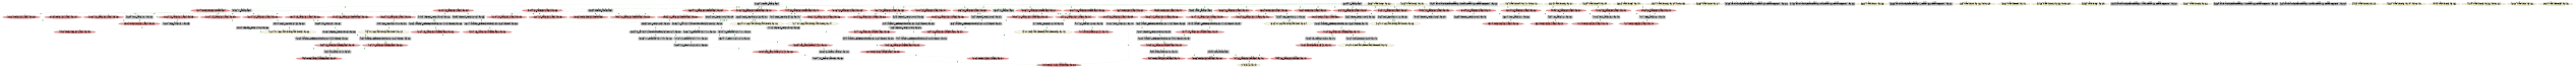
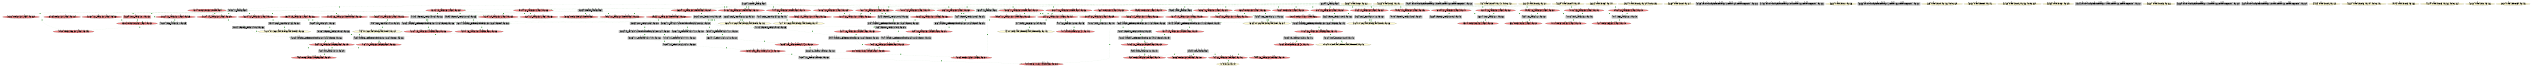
  digraph {
    node [fillcolor=lightcoral shape=ellipse style=filled]
    edge [color=forestgreen fontcolor=forestgreen style=dotted]
    n1 [fillcolor=lemonchiffon label="[44/45]  br i1 %cmp7, label %for.body8, label %for.end19, !dbg !1347"]
    n2 [fillcolor=grey label="[46/53]  %arrayidx32 = getelementptr inbounds i32, i32* %38, i64 %idxprom31, !dbg !1383" shape=rectangle]
    n3 [label="[47/52]  %40 = load i32, i32* %arrayidx32, align 4, !dbg !1383"]
    n4 [fillcolor=grey label="[48/51]  %add = add i32 %45, %40, !dbg !1391" shape=rectangle]
    n5 [fillcolor=grey label="[37/42]  %arrayidx14 = getelementptr inbounds i32*, i32** %26, i64 %idxprom13, !dbg !1352" shape=rectangle]
    n6 [label="[38/41]  %28 = load i32*, i32** %arrayidx14, align 8, !dbg !1352"]
    n7 [fillcolor=grey label="[39/40]  %arrayidx16 = getelementptr inbounds i32, i32* %28, i64 %idxprom15, !dbg !1352" shape=rectangle]
    n8 [fillcolor=lemonchiffon label="[61/62]  br i1 %cmp4, label %for.body5, label %for.end22, !dbg !1338"]
    n9 [label="[130/135]  %7 = load i32, i32* %vsize.addr, align 4, !dbg !1317"]
    n10 [fillcolor=grey label="[131/134]  %cmp = icmp ult i32 %6, %7, !dbg !1318" shape=rectangle]
    n11 [fillcolor=lemonchiffon label="[132/133]  br i1 %cmp, label %for.body, label %for.end, !dbg !1319"]
    n12 [fillcolor=lemonchiffon label="[76/77]  br i1 %cmp50, label %for.body51, label %for.end56, !dbg !1414"]
    n13 [fillcolor=lemonchiffon label="[350/351]  br label %for.inc20, !dbg !1361"]
    n14 [fillcolor=grey label="[274/275]  %idxprom33 = zext i32 %42 to i64, !dbg !1388" shape=rectangle]
    n15 [fillcolor=grey label="[160/165]  %arrayidx34 = getelementptr inbounds i32*, i32** %41, i64 %idxprom33, !dbg !1388" shape=rectangle]
    n16 [label="[161/164]  %43 = load i32*, i32** %arrayidx34, align 8, !dbg !1388"]
    n17 [fillcolor=grey label="[234/241]  %2 = extractvalue { i64, i1 } %1, 1, !dbg !1310" shape=rectangle]
    n18 [fillcolor=grey label="[235/240]  %4 = select i1 %2, i64 -1, i64 %3, !dbg !1310" shape=rectangle]
    n19 [label="[236/239]  %call = call i8* @_Znam(i64 %4) #10, !dbg !1310"]
    n20 [fillcolor=lemonchiffon label="[342/343]  br label %for.inc46, !dbg !1402"]
    n21 [fillcolor=grey label="[196/197]  call void @llvm.dbg.declare(metadata i32* %hsize.addr, metadata !1320, metadata !DIExpression()), !dbg !1321" shape=rectangle]
    n22 [label="[16/17]  store i32 %inc55, i32* %i, align 4, !dbg !1420"]
    n23 [label="[20/23]  %25 = load i32, i32* %arrayidx12, align 4, !dbg !1348"]
    n24 [label="[21/22]  store i32 %25, i32* %arrayidx16, align 4, !dbg !1355"]
    n25 [fillcolor=lemonchiffon label="[14/15]  br label %for.cond49, !dbg !1421, !llvm.loop !1422"]
    n26 [fillcolor=lemonchiffon label="[312/313]  br label %for.cond26, !dbg !1377"]
    n27 [label="[58/59]  %45 = load i32, i32* %arrayidx36, align 4, !dbg !1391"]
    n28 [label="[49/50]  store i32 %add, i32* %arrayidx36, align 4, !dbg !1391"]
    n29 [fillcolor=lemonchiffon label="[348/349]  br label %for.cond49, !dbg !1409"]
    n30 [fillcolor=grey label="[237/238]  %5 = bitcast i8* %call to i32**, !dbg !1310" shape=rectangle]
    n31 [label="[187/188]  store i32** %5, i32*** %b, align 8, !dbg !1311"]
    n32 [fillcolor=grey label="[121/128]  %sub42 = sub i32 %50, 1, !dbg !1400" shape=rectangle]
    n33 [fillcolor=grey label="[122/127]  %idxprom43 = zext i32 %sub42 to i64, !dbg !1397" shape=rectangle]
    n34 [fillcolor=grey label="[123/126]  %arrayidx44 = getelementptr inbounds i32, i32* %49, i64 %idxprom43, !dbg !1397" shape=rectangle]
    n35 [fillcolor=grey label="[31/34]  %idxprom9 = zext i32 %22 to i64, !dbg !1348" shape=rectangle]
    n36 [fillcolor=grey label="[32/33]  %arrayidx10 = getelementptr inbounds i32*, i32** %21, i64 %idxprom9, !dbg !1348" shape=rectangle]
    n37 [label="[28/29]  %23 = load i32*, i32** %arrayidx10, align 8, !dbg !1348"]
    n38 [fillcolor=lemonchiffon label="[322/323]  br label %for.inc54, !dbg !1419"]
    n39 [label="[277/278]  %53 = load i32, i32* %i, align 4, !dbg !1403"]
    n40 [fillcolor=grey label="[110/113]  %inc47 = add i32 %53, 1, !dbg !1403" shape=rectangle]
    n41 [label="[111/112]  store i32 %inc47, i32* %i, align 4, !dbg !1403"]
    n42 [label="[190/193]  %48 = load i32, i32* %i, align 4, !dbg !1398"]
    n43 [fillcolor=grey label="[191/192]  %idxprom40 = zext i32 %48 to i64, !dbg !1397" shape=rectangle]
    n44 [fillcolor=grey label="[142/145]  %arrayidx41 = getelementptr inbounds i32*, i32** %47, i64 %idxprom40, !dbg !1397" shape=rectangle]
    n45 [fillcolor=lemonchiffon label="[340/341]  br label %for.cond26, !dbg !1394, !llvm.loop !1395"]
    n46 [fillcolor=lemonchiffon label="[338/339]  br label %for.cond, !dbg !1314"]
    n47 [fillcolor=grey label="[54/57]  %inc = add i32 %16, 1, !dbg !1327" shape=rectangle]
    n48 [label="[55/56]  store i32 %inc, i32* %i, align 4, !dbg !1327"]
    n49 [label="[173/174]  %47 = load i32**, i32*** %b, align 8, !dbg !1397"]
    n50 [label="[143/144]  %49 = load i32*, i32** %arrayidx41, align 8, !dbg !1397"]
    n51 [label="[279/280]  %60 = load i32, i32* %i, align 4, !dbg !1420"]
    n52 [fillcolor=grey label="[70/71]  %inc55 = add i32 %60, 1, !dbg !1420" shape=rectangle]
    n53 [fillcolor=grey label="[304/305]  call void @llvm.dbg.declare(metadata i32* %i, metadata !1324, metadata !DIExpression()), !dbg !1325" shape=rectangle]
    n54 [fillcolor=grey label="[162/163]  %arrayidx36 = getelementptr inbounds i32, i32* %43, i64 %idxprom35, !dbg !1388" shape=rectangle]
    n55 [fillcolor=grey label="[19/24]  %arrayidx12 = getelementptr inbounds i32, i32* %23, i64 %idxprom11, !dbg !1348" shape=rectangle]
    n56 [label="[249/256]  %8 = load i32, i32* %hsize.addr, align 4, !dbg !1320"]
    n57 [fillcolor=grey label="[250/255]  %conv1 = zext i32 %8 to i64, !dbg !1320" shape=rectangle]
    n58 [fillcolor=grey label="[251/254]  %9 = call { i64, i1 } @llvm.umul.with.overflow.i64(i64 %conv1, i64 4), !dbg !1322" shape=rectangle]
    n59 [label="[169/170]  %38 = load i32*, i32** %arrayidx30, align 8, !dbg !1383"]
    n60 [label="[94/99]  %52 = load i32, i32* %total, align 4, !dbg !1401"]
    n61 [fillcolor=grey label="[95/98]  %add45 = add i32 %52, %51, !dbg !1401" shape=rectangle]
    n62 [label="[96/97]  store i32 %add45, i32* %total, align 4, !dbg !1401"]
    n63 [fillcolor=grey label="[314/315]  call void @llvm.dbg.declare(metadata i32* %total, metadata !1322, metadata !DIExpression()), !dbg !1323" shape=rectangle]
    n64 [fillcolor=grey label="[212/213]  %idxprom35 = zext i32 %44 to i64, !dbg !1388" shape=rectangle]
    n65 [fillcolor=grey label="[18/25]  %idxprom11 = zext i32 %24 to i64, !dbg !1348" shape=rectangle]
    n66 [fillcolor=grey label="[139/140]  %cmp27 = icmp ult i32 %34, %35, !dbg !1381" shape=rectangle]
    n67 [fillcolor=lemonchiffon label="[106/107]  br i1 %cmp27, label %for.body28, label %for.end39, !dbg !1382"]
    n68 [fillcolor=grey label="[150/153]  %59 = bitcast i32* %58 to i8*, !dbg !1418" shape=rectangle]
    n69 [label="[151/152]  call void @_ZdaPv(i8* %59) #11, !dbg !1418"]
    n70 [label="[306/309]  %0 = load i32, i32* %vsize.addr, align 4, !dbg !1309"]
    n71 [fillcolor=grey label="[307/308]  %conv = zext i32 %0 to i64, !dbg !1309" shape=rectangle]
    n72 [fillcolor=grey label="[302/303]  %1 = call { i64, i1 } @llvm.umul.with.overflow.i64(i64 %conv, i64 8), !dbg !1310" shape=rectangle]
    n73 [fillcolor=lemonchiffon label="[336/337]  br label %for.inc17, !dbg !1356"]
    n74 [fillcolor=grey label="[9/12]  %62 = bitcast i32** %61 to i8*, !dbg !1425" shape=rectangle]
    n75 [label="[10/11]  call void @_ZdaPv(i8* %62) #11, !dbg !1425"]
    n76 [fillcolor=grey label="[207/208]  %idxprom31 = zext i32 %sub to i64, !dbg !1383" shape=rectangle]
    n77 [fillcolor=grey label="[204/231]  %j = alloca i32, align 4" shape=rectangle]
    n78 [label="[217/222]  %46 = load i32, i32* %j, align 4, !dbg !1393"]
    n79 [label="[138/141]  %34 = load i32, i32* %j, align 4, !dbg !1378"]
    n80 [label="[116/119]  %29 = load i32, i32* %j, align 4, !dbg !1354"]
    n81 [label="[227/230]  %30 = load i32, i32* %j, align 4, !dbg !1357"]
    n82 [label="[205/210]  %39 = load i32, i32* %j, align 4, !dbg !1386"]
    n83 [label="[223/224]  %19 = load i32, i32* %j, align 4, !dbg !1343"]
    n84 [label="[225/226]  store i32 %inc18, i32* %j, align 4, !dbg !1357"]
    n85 [label="[215/216]  store i32 0, i32* %j, align 4, !dbg !1339"]
    n86 [label="[219/220]  store i32 %inc38, i32* %j, align 4, !dbg !1393"]
    n87 [label="[26/27]  %24 = load i32, i32* %j, align 4, !dbg !1351"]
    n88 [label="[154/155]  store i32 1, i32* %j, align 4, !dbg !1374"]
    n89 [label="[120/129]  %50 = load i32, i32* %j, align 4, !dbg !1399"]
    n90 [label="[211/214]  %44 = load i32, i32* %j, align 4, !dbg !1390"]
    n91 [fillcolor=grey label="[218/221]  %inc38 = add i32 %46, 1, !dbg !1393" shape=rectangle]
    n92 [fillcolor=grey label="[117/118]  %idxprom15 = zext i32 %29 to i64, !dbg !1352" shape=rectangle]
    n93 [fillcolor=grey label="[206/209]  %sub = sub i32 %39, 1, !dbg !1387" shape=rectangle]
    n94 [fillcolor=grey label="[91/92]  %cmp7 = icmp ult i32 %19, %20, !dbg !1346" shape=rectangle]
    n95 [label="[124/125]  %51 = load i32, i32* %arrayidx44, align 4, !dbg !1397"]
    n96 [fillcolor=grey label="[332/333]  call void @llvm.dbg.declare(metadata i32* %j, metadata !1326, metadata !DIExpression()), !dbg !1327" shape=rectangle]
    n97 [fillcolor=lemonchiffon label="[68/69]  br label %for.cond, !dbg !1328, !llvm.loop !1329"]
    n98 [fillcolor=grey label="[288/289]  %idxprom52 = zext i32 %57 to i64, !dbg !1415" shape=rectangle]
    n99 [fillcolor=grey label="[176/183]  %arrayidx53 = getelementptr inbounds i32*, i32** %56, i64 %idxprom52, !dbg !1415" shape=rectangle]
    n100 [label="[177/182]  %58 = load i32*, i32** %arrayidx53, align 8, !dbg !1415"]
    n101 [fillcolor=grey label="[75/78]  %cmp50 = icmp ult i32 %54, %55, !dbg !1413" shape=rectangle]
    n102 [fillcolor=lemonchiffon label="[330/331]  br label %delete.end, !dbg !1418"]
    n103 [fillcolor=grey label="[252/253]  %11 = extractvalue { i64, i1 } %9, 0, !dbg !1322" shape=rectangle]
    n104 [fillcolor=grey label="[108/109]  %12 = select i1 %10, i64 -1, i64 %11, !dbg !1322" shape=rectangle]
    n105 [label="[102/105]  %call2 = call i8* @_Znam(i64 %12) #10, !dbg !1322"]
    n106 [label="[310/311]  %18 = load i32, i32* %vsize.addr, align 4, !dbg !1336"]
    n107 [fillcolor=grey label="[60/63]  %cmp4 = icmp ult i32 %17, %18, !dbg !1337" shape=rectangle]
    n108 [label="[201/202]  store i32** %a, i32*** %a.addr, align 8"]
    n109 [label="[269/270]  store i32 %inc21, i32* %i, align 4, !dbg !1362"]
    n110 [fillcolor=grey label="[114/115]  %10 = extractvalue { i64, i1 } %9, 1, !dbg !1322" shape=rectangle]
    n111 [label="[185/186]  %14 = load i32**, i32*** %b, align 8, !dbg !1323"]
    n112 [fillcolor=grey label="[82/83]  %arrayidx = getelementptr inbounds i32*, i32** %14, i64 %idxprom, !dbg !1323" shape=rectangle]
    n113 [label="[72/73]  store i32* %13, i32** %arrayidx, align 8, !dbg !1325"]
    n114 [fillcolor=grey label="[6/7]  %isnull57 = icmp eq i32** %61, null, !dbg !1425" shape=rectangle]
    n115 [fillcolor=lemonchiffon label="[4/5]  br i1 %isnull57, label %delete.end59, label %delete.notnull58, !dbg !1425"]
    n116 [fillcolor=lemonchiffon label="[324/325]  br label %for.cond6, !dbg !1358, !llvm.loop !1359"]
-   n117 [fillcolor=grey label="[228/229]  %inc18 = add i32 %30, 1, !dbg !1357" shape=rectangle]
+   n117 [label="[228/229]  %inc18 = add i32 %30, 1, !dbg !1357" shape=rectangle]
    n118 [fillcolor=grey label="[260/261]  %3 = extractvalue { i64, i1 } %1, 0, !dbg !1310" shape=rectangle]
    n119 [fillcolor=lemonchiffon label="[334/335]  br label %for.inc37, !dbg !1392"]
    n120 [label="[66/67]  store i32 0, i32* %i, align 4, !dbg !1331"]
    n121 [fillcolor=grey label="[242/243]  call void @llvm.dbg.declare(metadata i32*** %a.addr, metadata !1316, metadata !DIExpression()), !dbg !1317" shape=rectangle]
    n122 [fillcolor=lemonchiffon label="[326/327]  br label %for.cond23, !dbg !1368"]
    n123 [label="[273/276]  %42 = load i32, i32* %i, align 4, !dbg !1389"]
    n124 [label="[30/35]  %22 = load i32, i32* %i, align 4, !dbg !1350"]
    n125 [label="[8/13]  %61 = load i32**, i32*** %b, align 8, !dbg !1424"]
    n126 [label="[265/266]  %6 = load i32, i32* %i, align 4, !dbg !1315"]
    n127 [fillcolor=lemonchiffon label="[283/284]  br i1 %cmp24, label %for.body25, label %for.end48, !dbg !1373"]
    n128 [fillcolor=grey label="[244/245]  %total = alloca i32, align 4" shape=rectangle]
    n129 [label="[232/233]  store i32 0, i32* %total, align 4, !dbg !1302"]
    n130 [label="[0/3]  %63 = load i32, i32* %total, align 4, !dbg !1426"]
    n131 [fillcolor=lemonchiffon label="[1/2]  ret i32 %63, !dbg !1427"]
    n132 [label="[295/296]  store i32 0, i32* %i, align 4, !dbg !1407"]
    n133 [label="[267/272]  %31 = load i32, i32* %i, align 4, !dbg !1362"]
    n134 [fillcolor=grey label="[268/271]  %inc21 = add i32 %31, 1, !dbg !1362" shape=rectangle]
    n135 [label="[159/166]  %41 = load i32**, i32*** %b, align 8, !dbg !1388"]
    n136 [label="[247/248]  %35 = load i32, i32* %hsize.addr, align 4, !dbg !1380"]
    n137 [fillcolor=grey label="[282/285]  %cmp24 = icmp ult i32 %32, %33, !dbg !1372" shape=rectangle]
    n138 [label="[297/298]  %16 = load i32, i32* %i, align 4, !dbg !1327"]
    n139 [fillcolor=grey label="[168/171]  %arrayidx30 = getelementptr inbounds i32*, i32** %36, i64 %idxprom29, !dbg !1383" shape=rectangle]
    n140 [fillcolor=grey label="[178/181]  %isnull = icmp eq i32* %58, null, !dbg !1418" shape=rectangle]
    n141 [label="[64/65]  %17 = load i32, i32* %i, align 4, !dbg !1334"]
    n142 [fillcolor=grey label="[328/329]  call void @llvm.dbg.declare(metadata i32*** %b, metadata !1328, metadata !DIExpression()), !dbg !1329" shape=rectangle]
    n143 [label="[317/318]  %33 = load i32, i32* %vsize.addr, align 4, !dbg !1371"]
    n144 [label="[281/286]  %32 = load i32, i32* %i, align 4, !dbg !1369"]
    n145 [fillcolor=grey label="[88/89]  call void @llvm.dbg.declare(metadata i32* %vsize.addr, metadata !1318, metadata !DIExpression()), !dbg !1319" shape=rectangle]
    n146 [label="[199/200]  %21 = load i32**, i32*** %a.addr, align 8, !dbg !1348"]
    n147 [fillcolor=grey label="[36/43]  %idxprom13 = zext i32 %27 to i64, !dbg !1352" shape=rectangle]
    n148 [fillcolor=grey label="[262/299]  %i = alloca i32, align 4" shape=rectangle]
    n149 [label="[287/290]  %57 = load i32, i32* %i, align 4, !dbg !1417"]
    n150 [label="[291/294]  %37 = load i32, i32* %i, align 4, !dbg !1385"]
    n151 [label="[263/264]  store i32 0, i32* %i, align 4, !dbg !1366"]
    n152 [label="[136/137]  store i32 0, i32* %i, align 4, !dbg !1312"]
    n153 [label="[100/101]  %54 = load i32, i32* %i, align 4, !dbg !1410"]
    n154 [label="[84/87]  %15 = load i32, i32* %i, align 4, !dbg !1324"]
    n155 [label="[80/81]  %27 = load i32, i32* %i, align 4, !dbg !1353"]
    n156 [fillcolor=grey label="[292/293]  %idxprom29 = zext i32 %37 to i64, !dbg !1383" shape=rectangle]
    n157 [fillcolor=grey label="[85/86]  %idxprom = zext i32 %15 to i64, !dbg !1323" shape=rectangle]
    n158 [label="[257/258]  store i32 %hsize, i32* %hsize.addr, align 4"]
    n159 [fillcolor=lemonchiffon label="[179/180]  br i1 %isnull, label %delete.end, label %delete.notnull, !dbg !1418"]
    n160 [fillcolor=grey label="[246/259]  %hsize.addr = alloca i32, align 4" shape=rectangle]
    n161 [label="[90/93]  %20 = load i32, i32* %hsize.addr, align 4, !dbg !1345"]
    n162 [fillcolor=lemonchiffon label="[344/345]  br label %for.cond6, !dbg !1342"]
    n163 [fillcolor=grey label="[156/189]  %b = alloca i32**, align 8" shape=rectangle]
    n164 [label="[175/184]  %56 = load i32**, i32*** %b, align 8, !dbg !1415"]
    n165 [label="[157/158]  %26 = load i32**, i32*** %b, align 8, !dbg !1352"]
    n166 [label="[167/172]  %36 = load i32**, i32*** %b, align 8, !dbg !1383"]
    n167 [label="[146/147]  store i32 %vsize, i32* %vsize.addr, align 4"]
    n168 [fillcolor=lemonchiffon label="[346/347]  br label %for.cond23, !dbg !1404, !llvm.loop !1405"]
    n169 [fillcolor=grey label="[103/104]  %13 = bitcast i8* %call2 to i32*, !dbg !1322" shape=rectangle]
    n170 [fillcolor=lemonchiffon label="[194/195]  br label %for.cond3, !dbg !1333"]
    n171 [fillcolor=lemonchiffon label="[148/149]  br label %for.cond3, !dbg !1363, !llvm.loop !1364"]
    n172 [fillcolor=grey label="[316/319]  %vsize.addr = alloca i32, align 4" shape=rectangle]
    n173 [label="[74/79]  %55 = load i32, i32* %vsize.addr, align 4, !dbg !1412"]
    n174 [fillcolor=lemonchiffon label="[320/321]  br label %for.inc, !dbg !1326"]
    n175 [fillcolor=lemonchiffon label="[300/301]  br label %delete.end59, !dbg !1425"]
    n176 [fillcolor=grey label="[198/203]  %a.addr = alloca i32**, align 8" shape=rectangle]
    n2 -> n3 [label=T]
    n3 -> n4 [label=T]
    n4 -> n28 [label=T]
    n5 -> n6 [label=T]
    n6 -> n7 [label=T]
    n7 -> n24 [label=T]
    n9 -> n10 [label=T]
    n10 -> n11 [label=T]
    n14 -> n15 [label=T]
    n15 -> n16 [label=T]
    n16 -> n54 [label=T]
    n17 -> n18 [label=T]
    n18 -> n19 [label=T]
    n19 -> n30 [label=T]
    n23 -> n24 [label=T]
    n27 -> n4 [label=T]
    n30 -> n31 [label=T]
    n32 -> n33 [label=T]
    n33 -> n34 [label=T]
    n34 -> n95 [label=T]
    n35 -> n36 [label=T]
    n36 -> n37 [label=T]
    n37 -> n55 [label=T]
    n39 -> n40 [label=T]
    n40 -> n41 [label=T]
    n42 -> n43 [label=T]
    n43 -> n44 [label=T]
    n44 -> n50 [label=T]
    n47 -> n48 [label=T]
    n49 -> n44 [label=T]
    n50 -> n34 [label=T]
    n51 -> n52 [label=T]
    n52 -> n22 [label=T]
    n54 -> n27 [label=T]
    n54 -> n28 [label=T]
    n55 -> n23 [label=T]
    n56 -> n57 [label=T]
    n57 -> n58 [label=T]
    n58 -> n103 [label=T]
    n58 -> n110 [label=T]
    n59 -> n2 [label=T]
    n61 -> n62 [label=T]
    n64 -> n54 [label=T]
    n65 -> n55 [label=T]
    n66 -> n67 [label=T]
    n68 -> n69 [label=T]
    n70 -> n71 [label=T]
    n71 -> n72 [label=T]
    n72 -> n17 [label=T]
    n72 -> n118 [label=T]
    n74 -> n75 [label=T]
    n76 -> n2 [label=T]
    n77 -> n78 [label=T]
    n77 -> n79 [label=T]
    n77 -> n80 [label=T]
    n77 -> n81 [label=T]
    n77 -> n82 [label=T]
    n77 -> n83 [label=T]
    n77 -> n84 [label=T]
    n77 -> n85 [label=T]
    n77 -> n86 [label=T]
    n77 -> n87 [label=T]
    n77 -> n88 [label=T]
    n77 -> n89 [label=T]
    n77 -> n90 [label=T]
    n78 -> n91 [label=T]
    n79 -> n66 [label=T]
    n80 -> n92 [label=T]
    n81 -> n84 [label=T]
    n82 -> n93 [label=T]
    n83 -> n94 [label=T]
    n87 -> n65 [label=T]
    n89 -> n32 [label=T]
    n90 -> n64 [label=T]
    n91 -> n86 [label=T]
    n92 -> n7 [label=T]
    n93 -> n76 [label=T]
    n94 -> n1 [label=T]
    n95 -> n61 [label=T]
    n98 -> n99 [label=T]
    n99 -> n100 [label=T]
    n100 -> n68 [label=T]
    n100 -> n140 [label=T]
    n101 -> n12 [label=T]
    n103 -> n104 [label=T]
    n104 -> n105 [label=T]
    n105 -> n169 [label=T]
    n106 -> n107 [label=T]
    n107 -> n8 [label=T]
    n110 -> n104 [label=T]
    n111 -> n112 [label=T]
    n112 -> n113 [label=T]
    n114 -> n115 [label=T]
    n117 -> n84 [label=T]
    n118 -> n18 [label=T]
    n123 -> n14 [label=T]
    n124 -> n35 [label=T]
    n125 -> n74 [label=T]
    n125 -> n114 [label=T]
    n126 -> n10 [label=T]
    n128 -> n60 [label=T]
    n128 -> n62 [label=T]
    n128 -> n129 [label=T]
    n128 -> n130 [label=T]
    n130 -> n131 [label=T]
    n133 -> n134 [label=T]
    n134 -> n109 [label=T]
    n135 -> n15 [label=T]
    n136 -> n66 [label=T]
    n137 -> n127 [label=T]
    n138 -> n47 [label=T]
    n139 -> n59 [label=T]
    n140 -> n159 [label=T]
    n141 -> n107 [label=T]
    n143 -> n137 [label=T]
    n144 -> n137 [label=T]
    n146 -> n36 [label=T]
    n147 -> n5 [label=T]
    n148 -> n22 [label=T]
    n148 -> n39 [label=T]
    n148 -> n41 [label=T]
    n148 -> n42 [label=T]
    n148 -> n48 [label=T]
    n148 -> n51 [label=T]
    n148 -> n109 [label=T]
    n148 -> n120 [label=T]
    n148 -> n123 [label=T]
    n148 -> n124 [label=T]
    n148 -> n126 [label=T]
    n148 -> n132 [label=T]
    n148 -> n133 [label=T]
    n148 -> n138 [label=T]
    n148 -> n141 [label=T]
    n148 -> n144 [label=T]
    n148 -> n149 [label=T]
    n148 -> n150 [label=T]
    n148 -> n151 [label=T]
    n148 -> n152 [label=T]
    n148 -> n153 [label=T]
    n148 -> n154 [label=T]
    n148 -> n155 [label=T]
    n149 -> n98 [label=T]
    n150 -> n156 [label=T]
    n153 -> n101 [label=T]
    n154 -> n157 [label=T]
    n155 -> n147 [label=T]
    n156 -> n139 [label=T]
    n157 -> n112 [label=T]
    n160 -> n56 [label=T]
    n160 -> n136 [label=T]
    n160 -> n158 [label=T]
    n160 -> n161 [label=T]
    n161 -> n94 [label=T]
    n163 -> n31 [label=T]
    n163 -> n49 [label=T]
    n163 -> n111 [label=T]
    n163 -> n125 [label=T]
    n163 -> n135 [label=T]
    n163 -> n164 [label=T]
    n163 -> n165 [label=T]
    n163 -> n166 [label=T]
    n164 -> n99 [label=T]
    n165 -> n5 [label=T]
    n166 -> n139 [label=T]
    n169 -> n113 [label=T]
    n172 -> n9 [label=T]
    n172 -> n70 [label=T]
    n172 -> n106 [label=T]
    n172 -> n143 [label=T]
    n172 -> n167 [label=T]
    n172 -> n173 [label=T]
    n173 -> n101 [label=T]
    n176 -> n108 [label=T]
    n176 -> n146 [label=T]
  }
